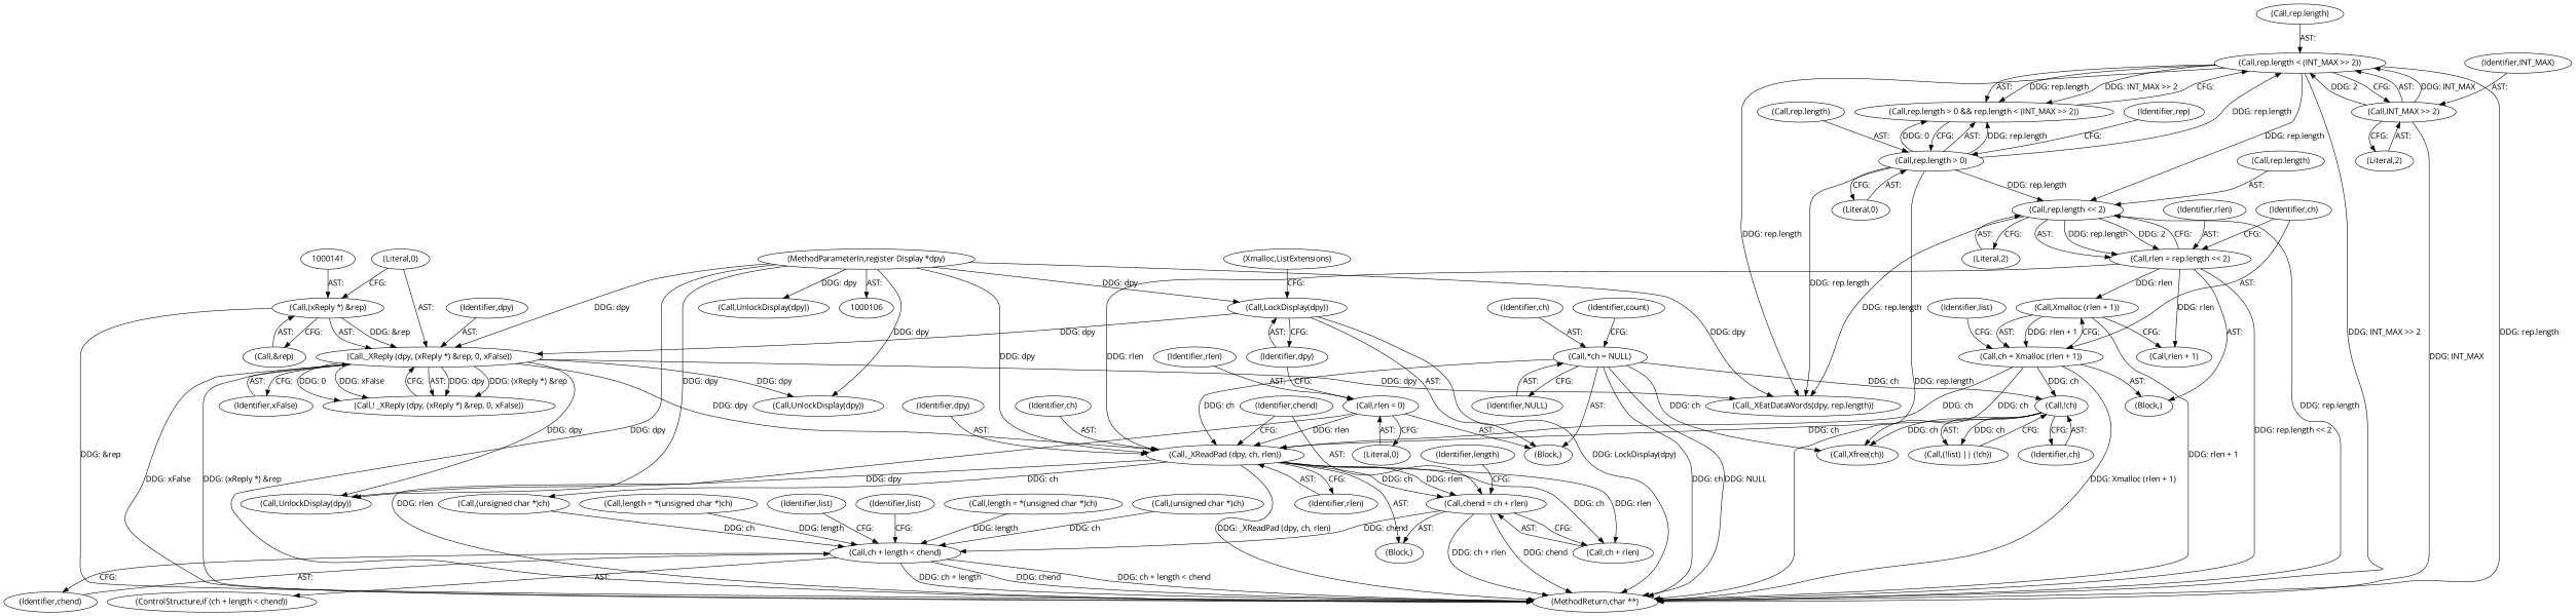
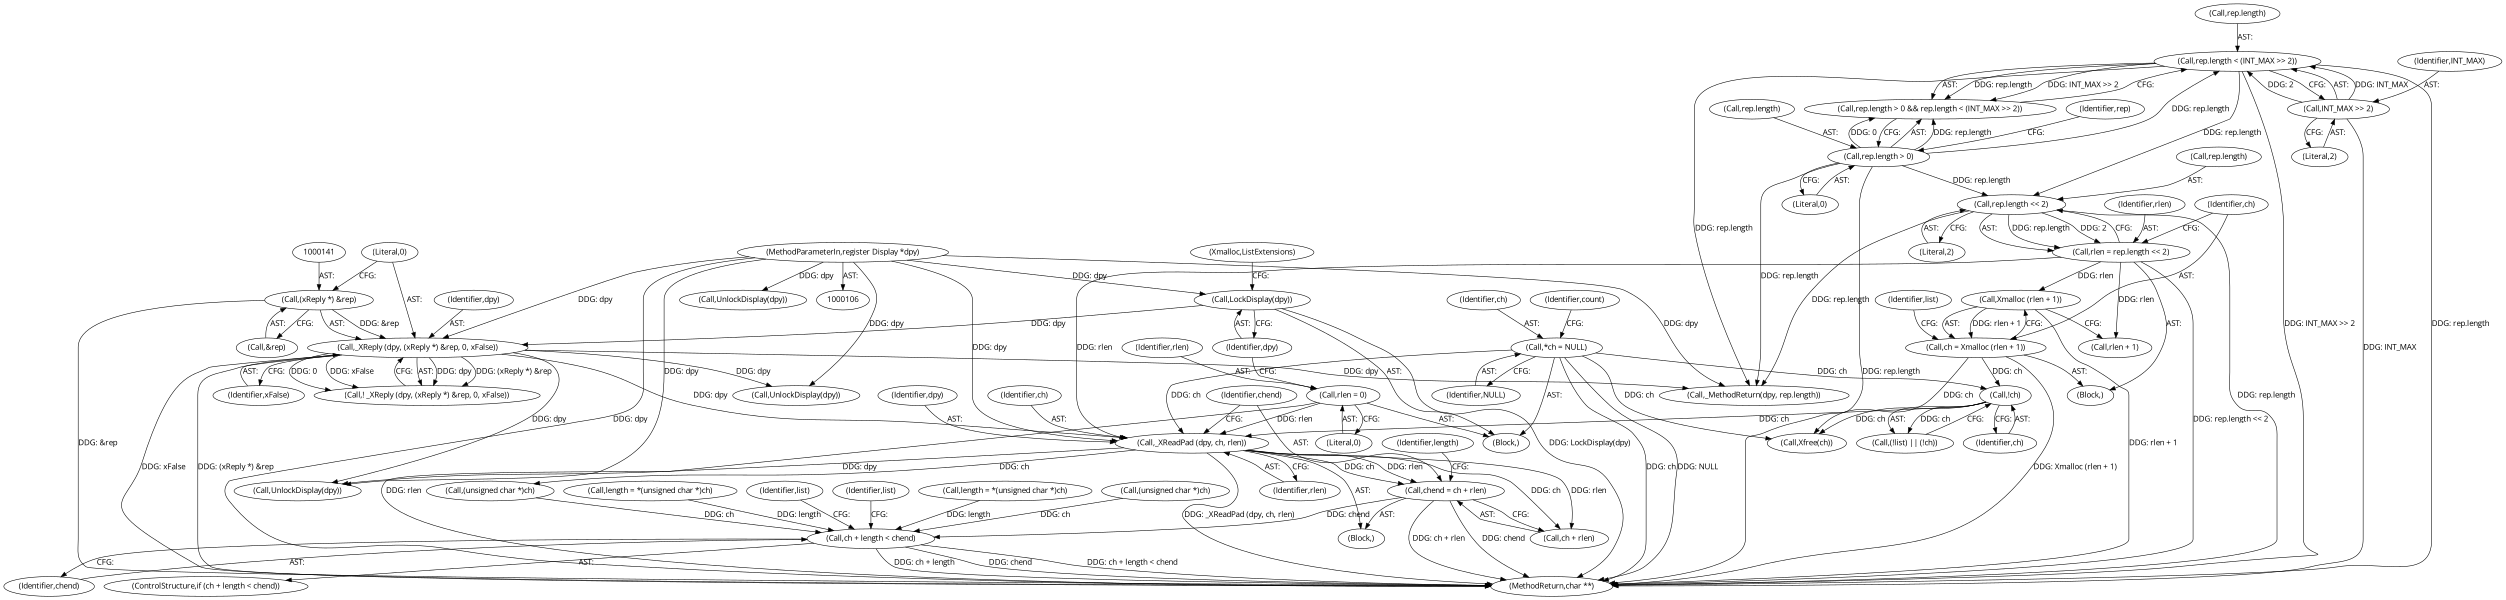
  digraph {
    fontname="Open Sans"
    node [fontname="Open Sans"]
    edge [fontname="Open Sans"]
    n1 [label="(Call,chend = ch + rlen)"]
    n2 [label="(Call,ch + length < chend)"]
    n3 [label="(MethodReturn,char **)"]
    n4 [label="(Block,)"]
    n5 [label="(Call,ch + rlen)"]
    n6 [label="(ControlStructure,if (ch + length < chend))"]
    n7 [label="(Identifier,chend)"]
    n8 [label="(Call,_XReadPad (dpy, ch, rlen))"]
    n9 [label="(Call,UnlockDisplay(dpy))"]
    n10 [label="(Call,(unsigned char *)ch)"]
    n11 [label="(Identifier,rlen)"]
    n12 [label="(Call,_XReply (dpy, (xReply *) &rep, 0, xFalse))"]
    n13 [label="(Call,! _XReply (dpy, (xReply *) &rep, 0, xFalse))"]
    n14 [label="(Call,UnlockDisplay(dpy))"]
    n15 [label="(Identifier,xFalse)"]
-   n16 [label="(Call,_XEatDataWords(dpy, rep.length))"]
+   n16 [label="(Call,_MethodReturn(dpy, rep.length))"]
    n17 [label="(Call,LockDisplay(dpy))"]
    n18 [label="(Block,)"]
    n19 [label="(Identifier,dpy)"]
    n20 [label="(Call,rlen = 0)"]
    n21 [label="(MethodParameterIn,register Display *dpy)"]
    n22 [label="(Call,UnlockDisplay(dpy))"]
    1000106
    n24 [label="(Call,(xReply *) &rep)"]
    n25 [label="(Call,&rep)"]
    n26 [label="(Call,*ch = NULL)"]
    n27 [label="(Call,!ch)"]
    n28 [label="(Identifier,NULL)"]
    n29 [label="(Call,Xfree(ch))"]
    n30 [label="(Identifier,ch)"]
    n31 [label="(Call,(!list) || (!ch))"]
    n32 [label="(Call,ch = Xmalloc (rlen + 1))"]
    n33 [label="(Call,Xmalloc (rlen + 1))"]
    n34 [label="(Block,)"]
    n35 [label="(Call,rlen + 1)"]
    n36 [label="(Call,rlen = rep.length << 2)"]
    n37 [label="(Call,rep.length << 2)"]
    n38 [label="(Literal,2)"]
    n39 [label="(Call,rep.length < (INT_MAX >> 2))"]
    n40 [label="(Call,INT_MAX >> 2)"]
    n41 [label="(Call,rep.length > 0 && rep.length < (INT_MAX >> 2))"]
    n42 [label="(Literal,2)"]
    n43 [label="(Call,rep.length > 0)"]
    n44 [label="(Literal,0)"]
    n45 [label="(Literal,0)"]
    n46 [label="(Call,length = *(unsigned char *)ch)"]
    n47 [label="(Call,rep.length)"]
    n48 [label="(Call,rep.length)"]
    n49 [label="(Call,(unsigned char *)ch)"]
    n50 [label="(Identifier,rlen)"]
    n51 [label="(Identifier,rlen)"]
    n52 [label="(Identifier,count)"]
    n53 [label="(Identifier,chend)"]
    n54 [label="(Identifier,length)"]
    n55 [label="(Identifier,INT_MAX)"]
    n56 [label="(Identifier,rep)"]
    n57 [label="(Identifier,dpy)"]
    n58 [label="(Call,length = *(unsigned char *)ch)"]
    n59 [label="(Call,rep.length)"]
    n60 [label="(Identifier,list)"]
    n61 [label="(Identifier,ch)"]
    n62 [label="(Identifier,ch)"]
    n63 [label="(Identifier,dpy)"]
    n64 [label="(Identifier,list)"]
    n65 [label="(Xmalloc,ListExtensions)"]
    n66 [label="(Identifier,list)"]
    n67 [label="(Identifier,ch)"]
    n68 [label="(Literal,0)"]
    1000141
    n1 -> n2 [label="DDG: chend"]
    n1 -> n3 [label="DDG: ch + rlen"]
    n1 -> n3 [label="DDG: chend"]
    n1 -> n4 [label="AST: "]
    n1 -> n5 [label="CFG: "]
    n2 -> n3 [label="DDG: ch + length"]
    n2 -> n3 [label="DDG: chend"]
    n2 -> n3 [label="DDG: ch + length < chend"]
    n2 -> n6 [label="AST: "]
    n2 -> n7 [label="CFG: "]
    n5 -> n1 [label="AST: "]
    n7 -> n2 [label="AST: "]
    n8 -> n1 [label="DDG: ch"]
    n8 -> n1 [label="DDG: rlen"]
    n8 -> n3 [label="DDG: _XReadPad (dpy, ch, rlen)"]
    n8 -> n4 [label="AST: "]
    n8 -> n5 [label="DDG: ch"]
    n8 -> n5 [label="DDG: rlen"]
    n8 -> n9 [label="DDG: dpy"]
    n8 -> n10 [label="DDG: ch"]
    n8 -> n11 [label="CFG: "]
    n10 -> n2 [label="DDG: ch"]
    n11 -> n8 [label="AST: "]
    n12 -> n3 [label="DDG: (xReply *) &rep"]
    n12 -> n3 [label="DDG: xFalse"]
    n12 -> n8 [label="DDG: dpy"]
    n12 -> n9 [label="DDG: dpy"]
    n12 -> n13 [label="AST: "]
    n12 -> n13 [label="DDG: dpy"]
    n12 -> n13 [label="DDG: (xReply *) &rep"]
    n12 -> n13 [label="DDG: 0"]
    n12 -> n13 [label="DDG: xFalse"]
    n12 -> n14 [label="DDG: dpy"]
    n12 -> n15 [label="CFG: "]
    n12 -> n16 [label="DDG: dpy"]
    n13 -> n12 [label="CFG: "]
    n15 -> n12 [label="AST: "]
    n17 -> n3 [label="DDG: LockDisplay(dpy)"]
    n17 -> n12 [label="DDG: dpy"]
    n17 -> n18 [label="AST: "]
    n17 -> n19 [label="CFG: "]
    n19 -> n17 [label="AST: "]
    n19 -> n20 [label="CFG: "]
    n20 -> n3 [label="DDG: rlen"]
    n20 -> n8 [label="DDG: rlen"]
    n20 -> n18 [label="AST: "]
    n20 -> n45 [label="CFG: "]
    n21 -> n3 [label="DDG: dpy"]
    n21 -> n8 [label="DDG: dpy"]
    n21 -> n9 [label="DDG: dpy"]
    n21 -> n12 [label="DDG: dpy"]
    n21 -> n14 [label="DDG: dpy"]
    n21 -> n16 [label="DDG: dpy"]
    n21 -> n17 [label="DDG: dpy"]
    n21 -> n22 [label="DDG: dpy"]
    n21 -> 1000106 [label="AST: "]
    n24 -> n3 [label="DDG: &rep"]
    n24 -> n12 [label="AST: "]
    n24 -> n12 [label="DDG: &rep"]
    n24 -> n25 [label="CFG: "]
    n25 -> n24 [label="AST: "]
    n26 -> n3 [label="DDG: ch"]
    n26 -> n3 [label="DDG: NULL"]
    n26 -> n8 [label="DDG: ch"]
    n26 -> n18 [label="AST: "]
    n26 -> n27 [label="DDG: ch"]
    n26 -> n28 [label="CFG: "]
    n26 -> n29 [label="DDG: ch"]
    n27 -> n8 [label="DDG: ch"]
    n27 -> n29 [label="DDG: ch"]
    n27 -> n30 [label="CFG: "]
    n27 -> n31 [label="AST: "]
    n27 -> n31 [label="DDG: ch"]
    n28 -> n26 [label="AST: "]
    n30 -> n27 [label="AST: "]
    n31 -> n27 [label="CFG: "]
    n32 -> n3 [label="DDG: Xmalloc (rlen + 1)"]
-   n32 -> n8 [label="DDG: ch"]
    n32 -> n27 [label="DDG: ch"]
    n32 -> n29 [label="DDG: ch"]
    n32 -> n33 [label="CFG: "]
    n32 -> n34 [label="AST: "]
    n33 -> n3 [label="DDG: rlen + 1"]
    n33 -> n32 [label="AST: "]
    n33 -> n32 [label="DDG: rlen + 1"]
    n33 -> n35 [label="CFG: "]
    n36 -> n3 [label="DDG: rep.length << 2"]
    n36 -> n8 [label="DDG: rlen"]
    n36 -> n33 [label="DDG: rlen"]
    n36 -> n34 [label="AST: "]
    n36 -> n35 [label="DDG: rlen"]
    n36 -> n37 [label="CFG: "]
    n37 -> n3 [label="DDG: rep.length"]
    n37 -> n16 [label="DDG: rep.length"]
    n37 -> n36 [label="AST: "]
    n37 -> n36 [label="DDG: rep.length"]
    n37 -> n36 [label="DDG: 2"]
    n37 -> n38 [label="CFG: "]
    n38 -> n37 [label="AST: "]
    n39 -> n3 [label="DDG: INT_MAX >> 2"]
    n39 -> n3 [label="DDG: rep.length"]
    n39 -> n16 [label="DDG: rep.length"]
    n39 -> n37 [label="DDG: rep.length"]
    n39 -> n40 [label="CFG: "]
    n39 -> n41 [label="AST: "]
    n39 -> n41 [label="DDG: rep.length"]
    n39 -> n41 [label="DDG: INT_MAX >> 2"]
    n40 -> n3 [label="DDG: INT_MAX"]
    n40 -> n39 [label="AST: "]
    n40 -> n39 [label="DDG: INT_MAX"]
    n40 -> n39 [label="DDG: 2"]
    n40 -> n42 [label="CFG: "]
    n41 -> n39 [label="CFG: "]
    n41 -> n43 [label="CFG: "]
    n42 -> n40 [label="AST: "]
    n43 -> n3 [label="DDG: rep.length"]
    n43 -> n16 [label="DDG: rep.length"]
    n43 -> n37 [label="DDG: rep.length"]
    n43 -> n39 [label="DDG: rep.length"]
    n43 -> n41 [label="AST: "]
    n43 -> n41 [label="DDG: rep.length"]
    n43 -> n41 [label="DDG: 0"]
    n43 -> n44 [label="CFG: "]
    n44 -> n43 [label="AST: "]
    n45 -> n20 [label="AST: "]
    n46 -> n2 [label="DDG: length"]
    n47 -> n43 [label="AST: "]
    n48 -> n39 [label="AST: "]
    n49 -> n2 [label="DDG: ch"]
    n50 -> n20 [label="AST: "]
    n51 -> n36 [label="AST: "]
    n52 -> n26 [label="CFG: "]
    n53 -> n1 [label="AST: "]
    n53 -> n8 [label="CFG: "]
    n54 -> n1 [label="CFG: "]
    n55 -> n40 [label="AST: "]
    n56 -> n43 [label="CFG: "]
    n57 -> n12 [label="AST: "]
    n58 -> n2 [label="DDG: length"]
    n59 -> n37 [label="AST: "]
    n60 -> n2 [label="CFG: "]
    n61 -> n32 [label="AST: "]
    n61 -> n36 [label="CFG: "]
    n62 -> n8 [label="AST: "]
    n63 -> n8 [label="AST: "]
    n64 -> n32 [label="CFG: "]
    n65 -> n17 [label="CFG: "]
    n66 -> n2 [label="CFG: "]
    n67 -> n26 [label="AST: "]
    n68 -> n12 [label="AST: "]
    n68 -> n24 [label="CFG: "]
    1000141 -> n24 [label="AST: "]
  }
